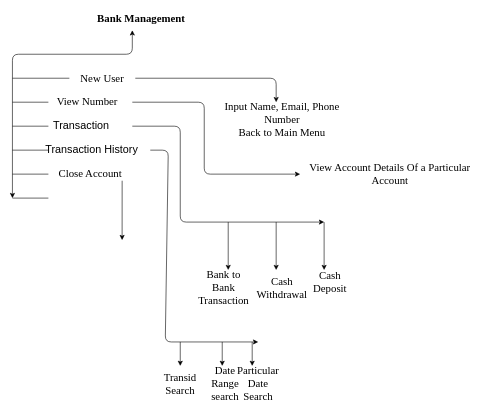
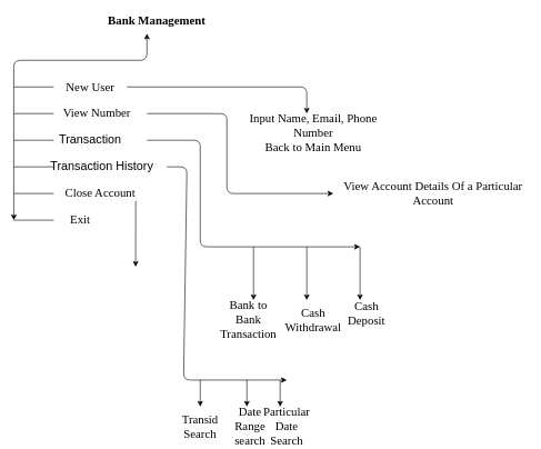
  <mxCell id="0" />
  <mxCell id="1" parent="0" />
  <mxCell id="2" value="" style="endArrow=classic;startArrow=classic;html=1;" parent="1" edge="1"><mxGeometry width="50" height="50" relative="1" as="geometry"><mxPoint x="20" y="330" as="sourcePoint" /><mxPoint x="220" y="50" as="targetPoint" /><Array as="points"><mxPoint x="20" y="90" /><mxPoint x="220" y="90" /></Array></mxGeometry></mxCell>
  <mxCell id="3" value="" style="endArrow=none;html=1;" parent="1" target="4" edge="1"><mxGeometry width="50" height="50" relative="1" as="geometry"><mxPoint x="20" y="130" as="sourcePoint" /><mxPoint x="100" y="130" as="targetPoint" /></mxGeometry></mxCell>
- <mxCell id="4" value="&lt;font face=&quot;Comic Sans MS&quot; style=&quot;font-size: 18px&quot;&gt;New User&lt;/font&gt;" style="text;html=1;strokeColor=none;fillColor=none;align=center;verticalAlign=middle;whiteSpace=wrap;rounded=0;" parent="1" vertex="1"><mxGeometry x="115" y="120" width="110" height="20" as="geometry" /></mxCell>
+ <mxCell id="4" value="&lt;font face=&quot;Comic Sans MS&quot; style=&quot;font-size: 18px&quot;&gt;New User&lt;/font&gt;" style="text;html=1;strokeColor=none;fillColor=none;align=center;verticalAlign=middle;whiteSpace=wrap;rounded=0;" parent="1" vertex="1"><mxGeometry x="80" y="120" width="110" height="20" as="geometry" /></mxCell>
  <mxCell id="5" value="" style="endArrow=none;html=1;" parent="1" target="6" edge="1"><mxGeometry width="50" height="50" relative="1" as="geometry"><mxPoint x="20" y="170" as="sourcePoint" /><mxPoint x="80" y="170" as="targetPoint" /></mxGeometry></mxCell>
  <mxCell id="6" value="&lt;font face=&quot;Comic Sans MS&quot; style=&quot;font-size: 18px&quot;&gt;View Number&lt;/font&gt;" style="text;html=1;strokeColor=none;fillColor=none;align=center;verticalAlign=middle;whiteSpace=wrap;rounded=0;" parent="1" vertex="1"><mxGeometry x="80" y="160" width="130" height="20" as="geometry" /></mxCell>
  <mxCell id="7" value="&lt;span style=&quot;font-size: 18px&quot;&gt;Transaction&lt;/span&gt;" style="text;html=1;strokeColor=none;fillColor=none;align=center;verticalAlign=middle;whiteSpace=wrap;rounded=0;" parent="1" vertex="1"><mxGeometry x="55" y="200" width="160" height="20" as="geometry" /></mxCell>
  <mxCell id="8" value="" style="endArrow=none;html=1;" parent="1" edge="1"><mxGeometry width="50" height="50" relative="1" as="geometry"><mxPoint x="20" y="250" as="sourcePoint" /><mxPoint x="80" y="250" as="targetPoint" /></mxGeometry></mxCell>
  <mxCell id="9" value="&lt;font style=&quot;font-size: 18px&quot;&gt;Transaction History&lt;/font&gt;" style="text;html=1;strokeColor=none;fillColor=none;align=center;verticalAlign=middle;whiteSpace=wrap;rounded=0;" parent="1" vertex="1"><mxGeometry x="55" y="240" width="195" height="20" as="geometry" /></mxCell>
  <mxCell id="10" value="" style="endArrow=none;html=1;" edge="1" parent="1"><mxGeometry width="50" height="50" relative="1" as="geometry"><mxPoint x="20" y="210" as="sourcePoint" /><mxPoint x="80" y="210" as="targetPoint" /></mxGeometry></mxCell>
  <mxCell id="11" value="" style="endArrow=none;html=1;" edge="1" parent="1"><mxGeometry width="50" height="50" relative="1" as="geometry"><mxPoint x="20" y="290" as="sourcePoint" /><mxPoint x="80" y="290" as="targetPoint" /></mxGeometry></mxCell>
  <mxCell id="12" value="Close Account" style="text;html=1;strokeColor=none;fillColor=none;align=center;verticalAlign=middle;whiteSpace=wrap;rounded=0;fontFamily=Comic Sans MS;fontStyle=0;fontSize=18;" vertex="1" parent="1"><mxGeometry x="90" y="280" width="120" height="20" as="geometry" /></mxCell>
  <mxCell id="13" value="" style="endArrow=none;html=1;fontFamily=Comic Sans MS;fontSize=18;" edge="1" parent="1"><mxGeometry width="50" height="50" relative="1" as="geometry"><mxPoint x="20" y="330" as="sourcePoint" /><mxPoint x="80" y="330" as="targetPoint" /></mxGeometry></mxCell>
+ <mxCell id="14" value="Exit" style="text;html=1;strokeColor=none;fillColor=none;align=center;verticalAlign=middle;whiteSpace=wrap;rounded=0;fontFamily=Comic Sans MS;fontSize=18;" vertex="1" parent="1"><mxGeometry x="100" y="320" width="40" height="20" as="geometry" /></mxCell>
  <mxCell id="15" value="" style="endArrow=classic;html=1;fontFamily=Comic Sans MS;fontSize=18;exitX=1;exitY=0.5;exitDx=0;exitDy=0;" edge="1" parent="1" source="4"><mxGeometry width="50" height="50" relative="1" as="geometry"><mxPoint x="190" y="160" as="sourcePoint" /><mxPoint x="460" y="170" as="targetPoint" /><Array as="points"><mxPoint x="460" y="130" /></Array></mxGeometry></mxCell>
  <mxCell id="16" value="Input Name, Email, Phone Number&lt;br&gt;Back to Main Menu" style="text;html=1;strokeColor=none;fillColor=none;align=center;verticalAlign=middle;whiteSpace=wrap;rounded=0;fontFamily=Comic Sans MS;fontSize=18;" vertex="1" parent="1"><mxGeometry x="365" y="190" width="210" height="20" as="geometry" /></mxCell>
  <mxCell id="17" value="" style="endArrow=classic;html=1;fontFamily=Comic Sans MS;fontSize=18;" edge="1" parent="1"><mxGeometry width="50" height="50" relative="1" as="geometry"><mxPoint x="220" y="170" as="sourcePoint" /><mxPoint x="500" y="290" as="targetPoint" /><Array as="points"><mxPoint x="340" y="170" /><mxPoint x="340" y="290" /></Array></mxGeometry></mxCell>
  <mxCell id="18" value="View Account Details Of a Particular Account" style="text;html=1;strokeColor=none;fillColor=none;align=center;verticalAlign=middle;whiteSpace=wrap;rounded=0;fontFamily=Comic Sans MS;fontSize=18;" vertex="1" parent="1"><mxGeometry x="510" y="280" width="280" height="20" as="geometry" /></mxCell>
  <mxCell id="19" value="" style="endArrow=classic;html=1;fontFamily=Comic Sans MS;fontSize=18;" edge="1" parent="1"><mxGeometry width="50" height="50" relative="1" as="geometry"><mxPoint x="220" y="210" as="sourcePoint" /><mxPoint x="540" y="370" as="targetPoint" /><Array as="points"><mxPoint x="300" y="210" /><mxPoint x="300" y="370" /></Array></mxGeometry></mxCell>
  <mxCell id="20" value="" style="endArrow=classic;html=1;fontFamily=Comic Sans MS;fontSize=18;" edge="1" parent="1"><mxGeometry width="50" height="50" relative="1" as="geometry"><mxPoint x="380" y="370" as="sourcePoint" /><mxPoint x="380" y="450" as="targetPoint" /></mxGeometry></mxCell>
  <mxCell id="21" value="" style="endArrow=classic;html=1;fontFamily=Comic Sans MS;fontSize=18;" edge="1" parent="1"><mxGeometry width="50" height="50" relative="1" as="geometry"><mxPoint x="460" y="370" as="sourcePoint" /><mxPoint x="460" y="450" as="targetPoint" /></mxGeometry></mxCell>
  <mxCell id="22" value="" style="endArrow=classic;html=1;fontFamily=Comic Sans MS;fontSize=18;" edge="1" parent="1"><mxGeometry width="50" height="50" relative="1" as="geometry"><mxPoint x="540" y="370" as="sourcePoint" /><mxPoint x="540" y="450" as="targetPoint" /></mxGeometry></mxCell>
  <mxCell id="23" value="Bank to Bank Transaction" style="text;html=1;strokeColor=none;fillColor=none;align=center;verticalAlign=middle;whiteSpace=wrap;rounded=0;fontFamily=Comic Sans MS;fontSize=18;" vertex="1" parent="1"><mxGeometry x="350" y="470" width="45" height="20" as="geometry" /></mxCell>
  <mxCell id="24" value="Cash Withdrawal" style="text;html=1;strokeColor=none;fillColor=none;align=center;verticalAlign=middle;whiteSpace=wrap;rounded=0;fontFamily=Comic Sans MS;fontSize=18;" vertex="1" parent="1"><mxGeometry x="450" y="470" width="40" height="20" as="geometry" /></mxCell>
  <mxCell id="25" value="Cash Deposit" style="text;html=1;strokeColor=none;fillColor=none;align=center;verticalAlign=middle;whiteSpace=wrap;rounded=0;fontFamily=Comic Sans MS;fontSize=18;" vertex="1" parent="1"><mxGeometry x="530" y="460" width="40" height="20" as="geometry" /></mxCell>
  <mxCell id="26" value="" style="endArrow=classic;html=1;fontFamily=Comic Sans MS;fontSize=18;exitX=1;exitY=0.5;exitDx=0;exitDy=0;" edge="1" parent="1" source="9"><mxGeometry width="50" height="50" relative="1" as="geometry"><mxPoint x="275" y="250" as="sourcePoint" /><mxPoint x="430" y="570" as="targetPoint" /><Array as="points"><mxPoint x="280" y="250" /><mxPoint x="275" y="570" /></Array></mxGeometry></mxCell>
  <mxCell id="27" value="" style="endArrow=classic;html=1;fontFamily=Comic Sans MS;fontSize=18;" edge="1" parent="1"><mxGeometry width="50" height="50" relative="1" as="geometry"><mxPoint x="300" y="570" as="sourcePoint" /><mxPoint x="300" y="610" as="targetPoint" /></mxGeometry></mxCell>
  <mxCell id="28" value="" style="endArrow=classic;html=1;fontFamily=Comic Sans MS;fontSize=18;" edge="1" parent="1"><mxGeometry width="50" height="50" relative="1" as="geometry"><mxPoint x="370" y="570" as="sourcePoint" /><mxPoint x="370" y="610" as="targetPoint" /></mxGeometry></mxCell>
  <mxCell id="29" value="" style="endArrow=classic;html=1;fontFamily=Comic Sans MS;fontSize=18;" edge="1" parent="1"><mxGeometry width="50" height="50" relative="1" as="geometry"><mxPoint x="420" y="570" as="sourcePoint" /><mxPoint x="420" y="610" as="targetPoint" /></mxGeometry></mxCell>
  <mxCell id="30" value="Transid Search" style="text;html=1;strokeColor=none;fillColor=none;align=center;verticalAlign=middle;whiteSpace=wrap;rounded=0;fontFamily=Comic Sans MS;fontSize=18;" vertex="1" parent="1"><mxGeometry x="280" y="630" width="40" height="20" as="geometry" /></mxCell>
  <mxCell id="31" value="Date Range search" style="text;html=1;strokeColor=none;fillColor=none;align=center;verticalAlign=middle;whiteSpace=wrap;rounded=0;fontFamily=Comic Sans MS;fontSize=18;" vertex="1" parent="1"><mxGeometry x="355" y="630" width="40" height="20" as="geometry" /></mxCell>
  <mxCell id="32" value="Particular Date Search" style="text;html=1;strokeColor=none;fillColor=none;align=center;verticalAlign=middle;whiteSpace=wrap;rounded=0;fontFamily=Comic Sans MS;fontSize=18;" vertex="1" parent="1"><mxGeometry x="410" y="630" width="40" height="20" as="geometry" /></mxCell>
  <mxCell id="33" value="" style="endArrow=classic;html=1;fontFamily=Comic Sans MS;fontSize=18;exitX=0.942;exitY=1.05;exitDx=0;exitDy=0;exitPerimeter=0;" edge="1" parent="1" source="12"><mxGeometry width="50" height="50" relative="1" as="geometry"><mxPoint x="190" y="360" as="sourcePoint" /><mxPoint x="203" y="400" as="targetPoint" /></mxGeometry></mxCell>
  <mxCell id="34" value="&lt;b&gt;Bank Management&lt;/b&gt;" style="text;html=1;strokeColor=none;fillColor=none;align=center;verticalAlign=middle;whiteSpace=wrap;rounded=0;fontFamily=Comic Sans MS;fontSize=18;" vertex="1" parent="1"><mxGeometry x="130" y="20" width="210" height="20" as="geometry" /></mxCell>
